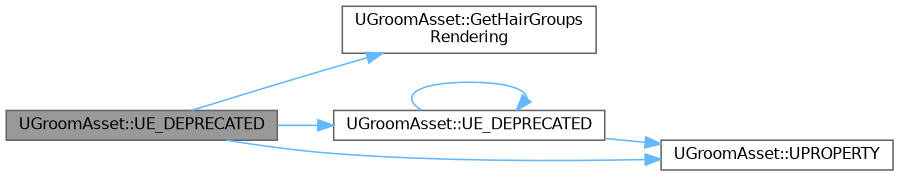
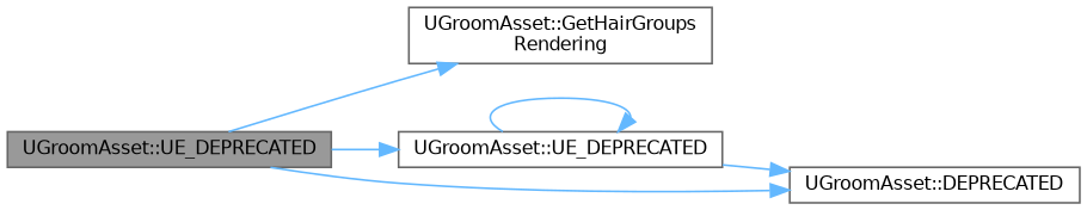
  digraph {
    rankdir=LR
    fontname="DejaVu Sans"
    node [color=grey40 fillcolor=white fontname="DejaVu Sans" fontsize=10 shape=box style=filled]
    edge [color=steelblue1 fontname="DejaVu Sans" fontsize=10 labelfontname=Helvetica labelfontsize=10 style=solid]
    n1 [color=gray40 fillcolor=grey60 fontcolor=black height=0.2 label="UGroomAsset::UE_DEPRECATED" width=0.4]
    n2 [height=0.2 label="UGroomAsset::GetHairGroups\lRendering" width=0.4]
    n3 [height=0.2 label="UGroomAsset::UE_DEPRECATED" width=0.4]
-   n4 [height=0.2 label="UGroomAsset::UPROPERTY" width=0.4]
+   n4 [height=0.2 label="UGroomAsset::DEPRECATED" width=0.4]
    n1 -> n2
    n1 -> n3
    n1 -> n4
    n3 -> n3
    n3 -> n4
  }
